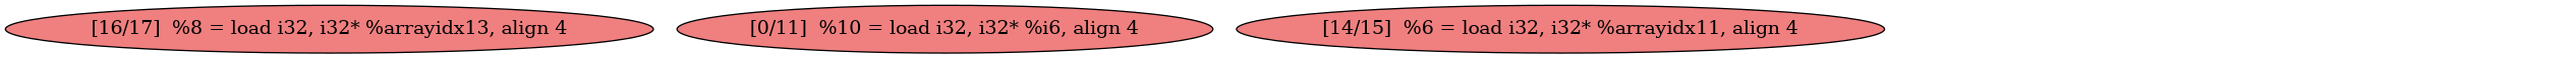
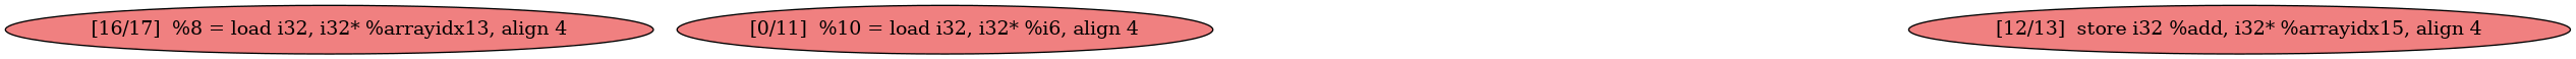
  digraph {
    node [fillcolor=lightcoral shape=ellipse style=filled]
    n1 [label="[16/17]  %8 = load i32, i32* %arrayidx13, align 4"]
    n2 [label="[0/11]  %10 = load i32, i32* %i6, align 4"]
-   n3 [label="[14/15]  %6 = load i32, i32* %arrayidx11, align 4"]
+   n4 [label="[12/13]  store i32 %add, i32* %arrayidx15, align 4"]
  }
